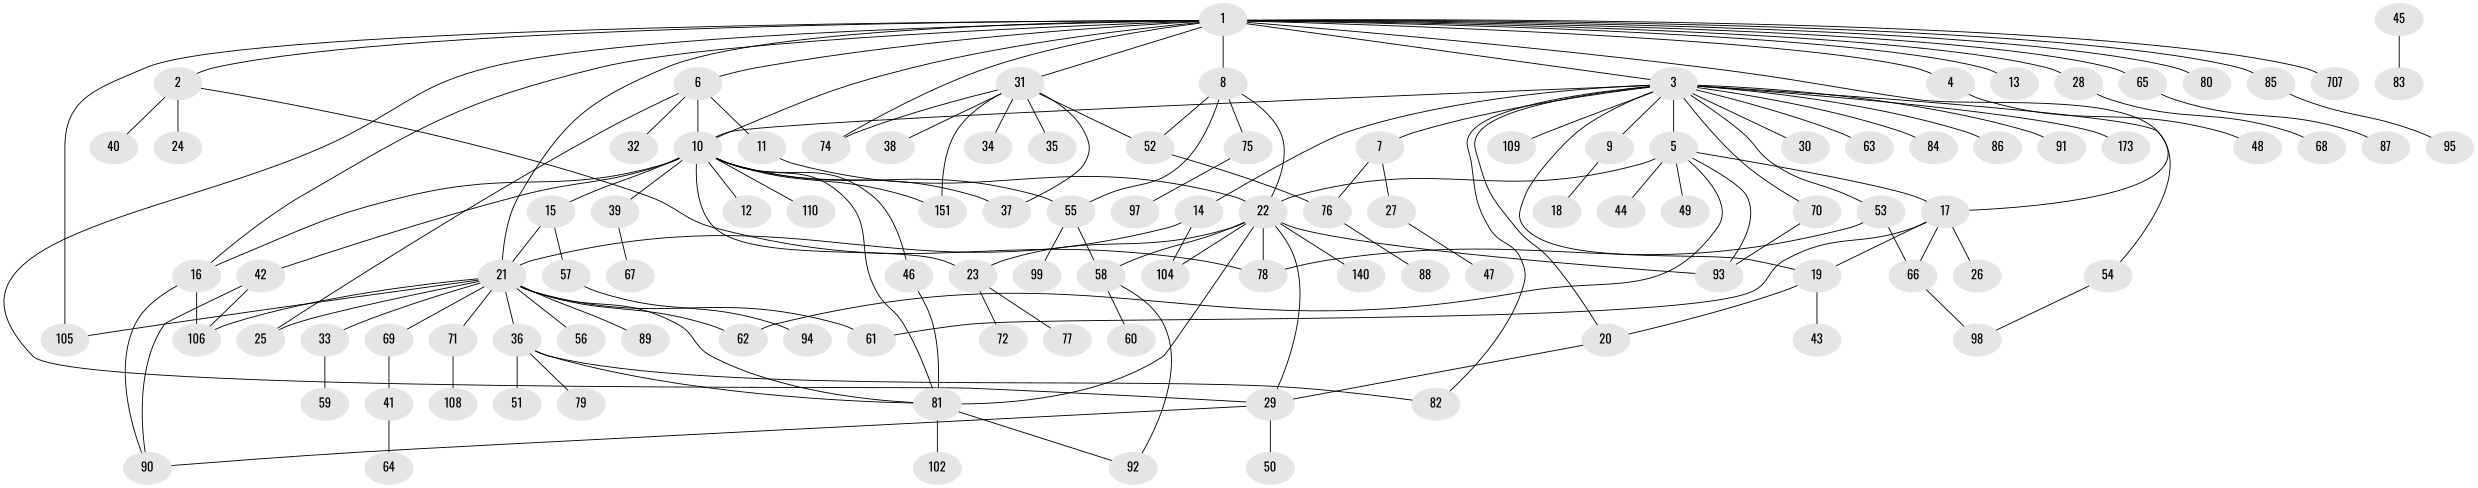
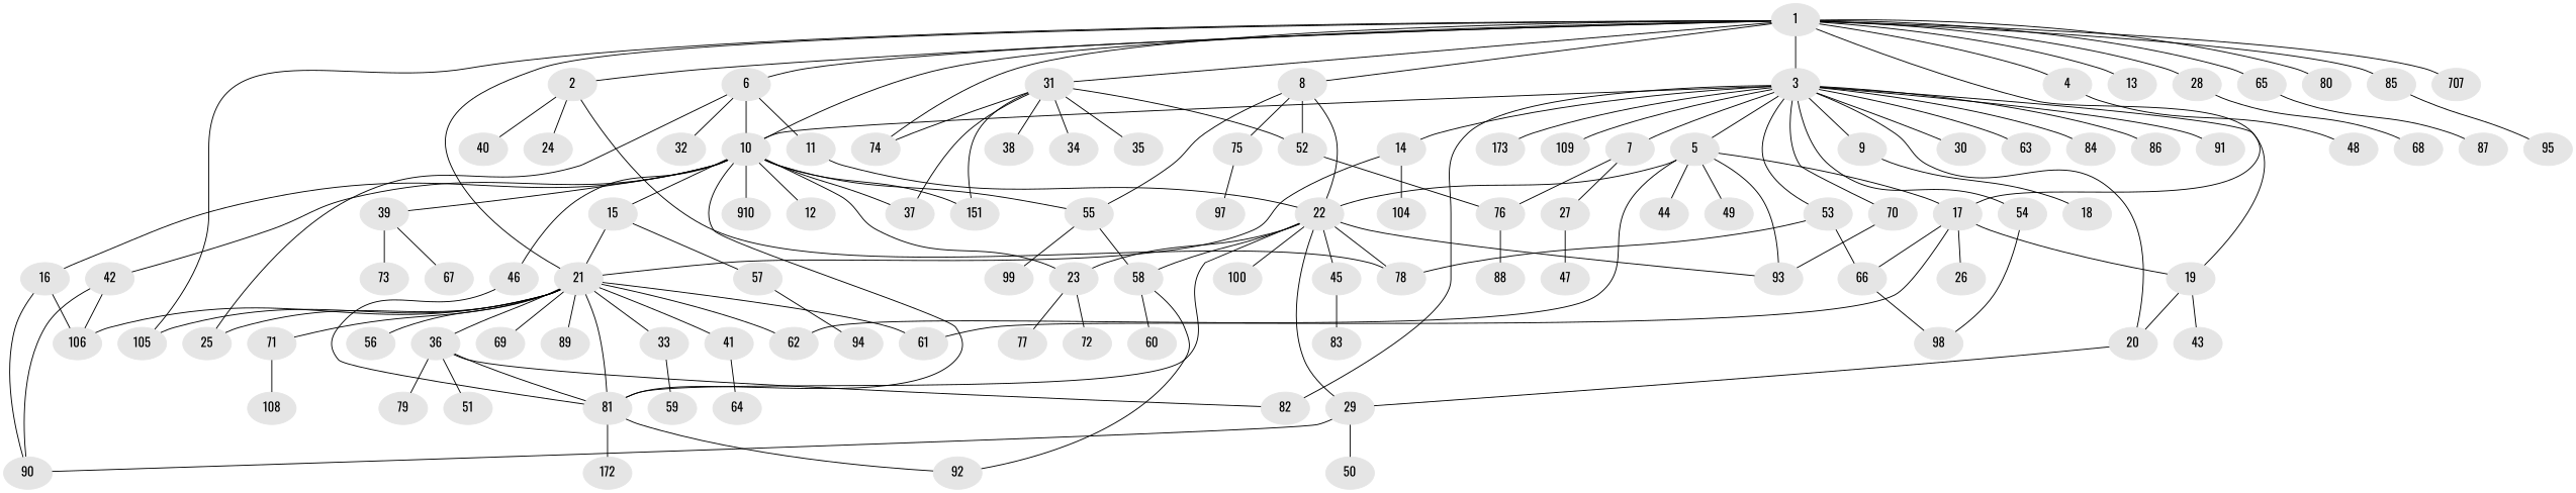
  graph {
    fontname=Oswald
    node [color=gray90 fontname=Oswald style=filled]
    edge [fontname=Oswald]
    1
    2
    3
    4
    6
    8
    10
    13
    16
    17
    21
    28
    29
    31
    65
    74
    80
    85
    105
    n20 [label=707]
    24
    40
    78
    5
    7
    9
    14
    19
    20
    30
    53
    54
    63
    70
    82
    84
    86
    91
    n39 [label=173]
    109
    48
    11
    25
    32
    22
    52
    55
    75
    42
    12
    15
    23
    37
    39
    46
    81
    n57 [label=151]
-   110
+   110 [label=910]
    90
    106
    26
    61
    66
    62
    33
    36
    41
    56
    69
    71
    89
    68
    50
    34
    35
    38
    87
    95
    44
    49
    93
    27
    76
    18
    104
    43
    98
    45
    58
-   100 [label=140]
+   100
    47
    88
    99
    97
    57
    72
    77
    67
+   73
    92
-   102
+   102 [label=172]
    94
    59
    51
    79
    64
    108
    83
    60
    1 -- 2
    1 -- 3
    1 -- 4
    1 -- 6
    1 -- 8
    1 -- 10
    1 -- 13
-   1 -- 16
    1 -- 17
    1 -- 21
    1 -- 28
-   1 -- 29
    1 -- 31
    1 -- 65
    1 -- 74
    1 -- 80
    1 -- 85
    1 -- 105
    1 -- n20
    2 -- 24
    2 -- 40
    2 -- 78
    3 -- 10
    3 -- 5
    3 -- 7
    3 -- 9
    3 -- 14
    3 -- 19
    3 -- 20
    3 -- 30
    3 -- 53
    3 -- 54
    3 -- 63
    3 -- 70
    3 -- 82
    3 -- 84
    3 -- 86
    3 -- 91
    3 -- n39
    3 -- 109
    4 -- 48
    6 -- 10
    6 -- 11
    6 -- 25
    6 -- 32
    8 -- 22
    8 -- 52
    8 -- 55
    8 -- 75
    10 -- 16
    10 -- 55
    10 -- 42
    10 -- 12
    10 -- 15
    10 -- 23
    10 -- 37
    10 -- 39
    10 -- 46
    10 -- 81
    10 -- n57
    10 -- 110
    16 -- 90
    16 -- 106
    17 -- 19
    17 -- 26
    17 -- 61
    17 -- 66
    21 -- 105
    21 -- 25
    21 -- 81
    21 -- 106
    21 -- 61
    21 -- 62
    21 -- 33
    21 -- 36
-   69 -- 41
+   21 -- 41
    21 -- 56
    21 -- 69
    21 -- 71
    21 -- 89
    28 -- 68
    29 -- 90
    29 -- 50
    31 -- 74
    31 -- 52
    31 -- 37
    31 -- n57
    31 -- 34
    31 -- 35
    31 -- 38
    65 -- 87
    85 -- 95
    5 -- 17
    5 -- 22
    5 -- 62
    5 -- 44
    5 -- 49
    5 -- 93
    7 -- 27
    7 -- 76
    9 -- 18
    14 -- 21
    14 -- 104
    19 -- 20
    19 -- 43
    20 -- 29
    53 -- 78
    53 -- 66
    54 -- 98
    70 -- 93
    11 -- 22
    22 -- 29
    22 -- 78
    22 -- 23
    22 -- 81
    22 -- 93
-   22 -- 104
+   22 -- 45
    22 -- 58
    22 -- 100
    52 -- 76
    55 -- 58
    55 -- 99
    75 -- 97
    42 -- 90
    42 -- 106
    15 -- 21
    15 -- 57
    23 -- 72
    23 -- 77
    39 -- 67
+   39 -- 73
    46 -- 81
    81 -- 92
    81 -- 102
    66 -- 98
    33 -- 59
    36 -- 82
    36 -- 81
    36 -- 51
    36 -- 79
    41 -- 64
    71 -- 108
    27 -- 47
    76 -- 88
    45 -- 83
    58 -- 92
    58 -- 60
    57 -- 94
  }
